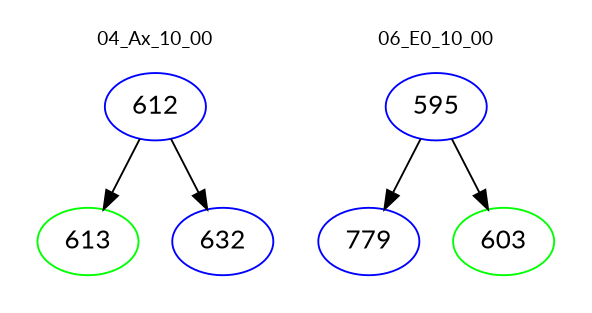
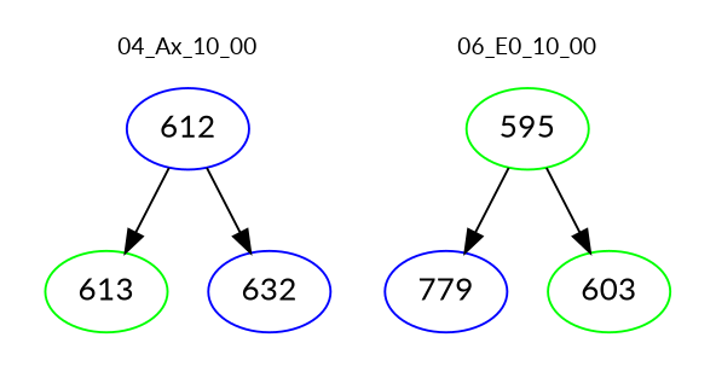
  digraph {
    fontname=Lato
    node [color=blue fontname=Lato]
    edge [color=black fontname=Lato]
    n1 [label=612]
    n2 [color=green label=613]
    n3 [label=632]
-   n4 [label=595]
+   n4 [color=green label=595]
    n5 [label=779]
    n6 [color=green label=603]
    subgraph cluster_1 {
      color=white
      fontsize=10
      label="04_Ax_10_00"
      n1
      n2
      n3
    }
    subgraph cluster_2 {
      color=white
      fontsize=10
      label="06_E0_10_00"
      n4
      n5
      n6
    }
    n1 -> n2
    n1 -> n3
    n4 -> n5
    n4 -> n6
  }
